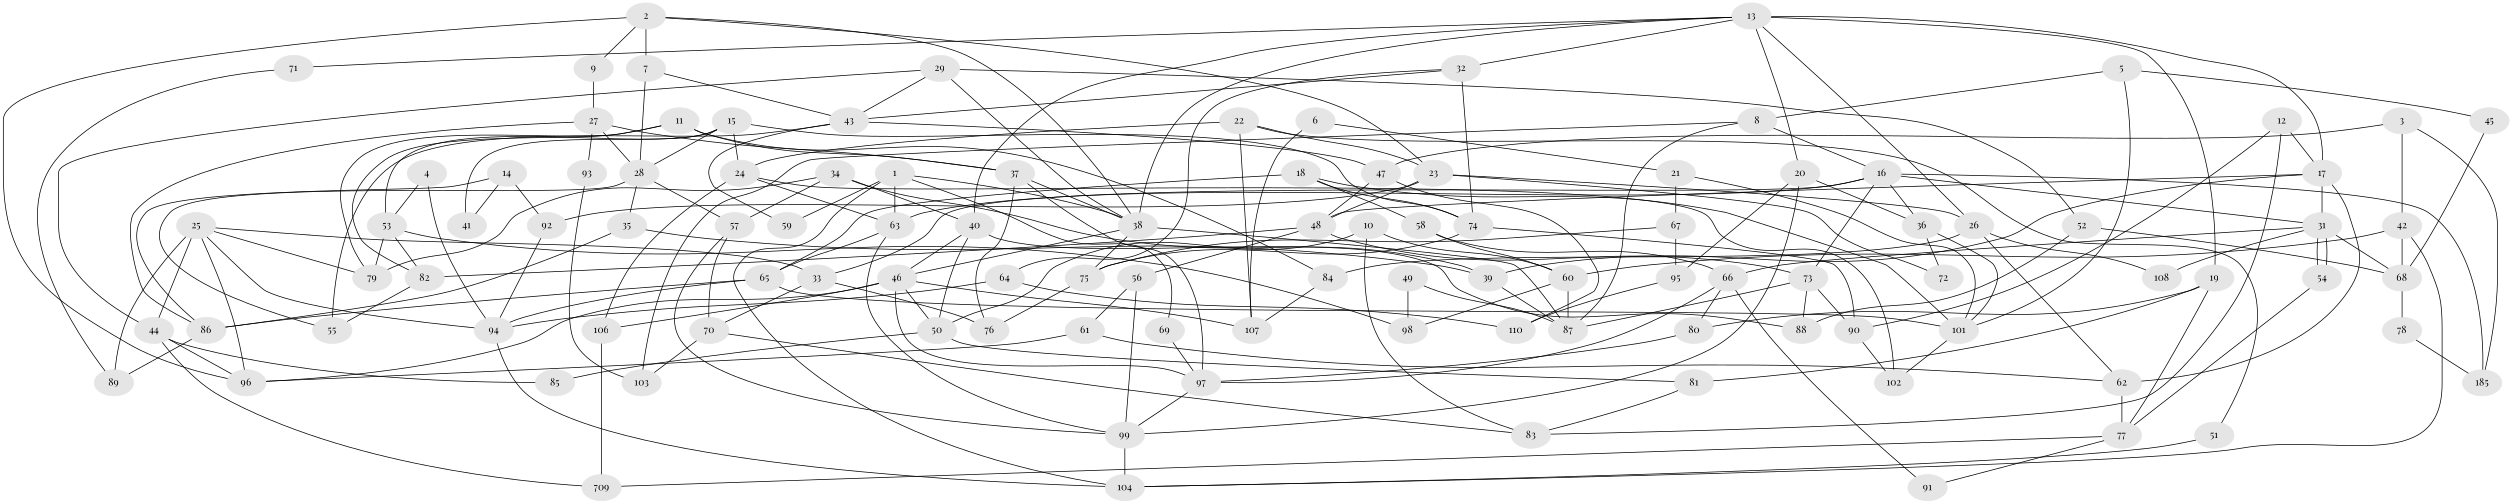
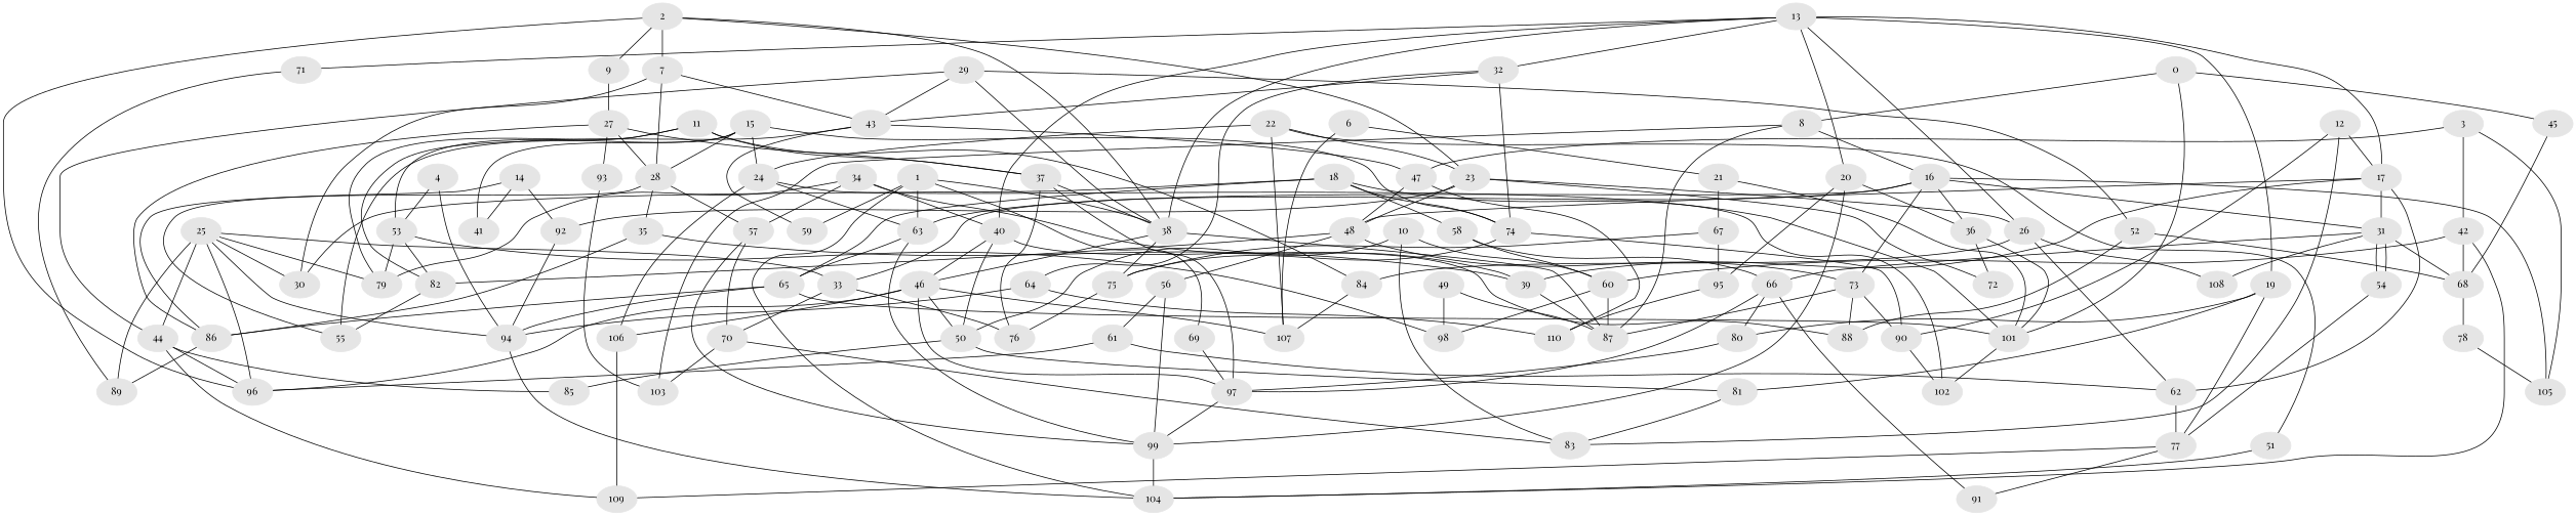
  graph {
    fontname="Playfair Display"
    node [color=gray90 fontname="Playfair Display" style=filled]
    edge [fontname="Playfair Display"]
    1
    38
    59
    63
    69
    104
    87
    46
    75
    65
    99
    97
    2
    7
    9
    23
    96
    28
+   30
    43
    27
    26
    92
    48
    72
    3
    42
    47
-   105 [label=185]
+   105
    60
    68
    n32 [label=110]
    4
    53
    94
    79
    82
    98
-   5
+   5 [label=0]
    8
    45
    101
    16
    103
    102
    6
    21
    107
    67
    35
    55
    57
    31
    33
    36
    73
    37
    86
    93
    10
    50
    83
    81
    85
    11
    84
    76
    12
    17
    90
    39
    62
    13
    19
    20
    32
    40
    71
    77
    80
    95
    108
    74
    64
    88
    89
    14
    41
    15
    24
    106
    54
    66
    70
    56
    18
    58
-   109 [label=709]
+   109
    91
    22
    51
    25
    44
    29
    52
    78
    34
    61
    49
    1 -- 38
    1 -- 59
    1 -- 63
    1 -- 69
    1 -- 104
    38 -- 87
    38 -- 46
    38 -- 75
    63 -- 65
    63 -- 99
    69 -- 97
    46 -- 97
    46 -- 96
    46 -- 107
    46 -- 50
    46 -- 106
    75 -- 76
    65 -- 94
    65 -- 101
    65 -- 86
    99 -- 104
    97 -- 99
    2 -- 38
    2 -- 7
    2 -- 9
    2 -- 23
    2 -- 96
    7 -- 28
+   7 -- 30
    7 -- 43
    9 -- 27
    23 -- 26
    23 -- 92
    23 -- 48
    23 -- 72
    28 -- 35
    28 -- 55
    28 -- 57
    43 -- 59
    43 -- 47
    43 -- 55
    27 -- 28
    27 -- 37
    27 -- 86
    27 -- 93
    26 -- 84
    26 -- 62
    26 -- 108
    92 -- 94
    48 -- 82
    48 -- 73
    48 -- 56
    3 -- 42
    3 -- 47
    3 -- 105
    42 -- 104
    42 -- 60
    42 -- 68
    47 -- 48
    47 -- n32
    60 -- 87
    60 -- 98
    68 -- 78
    4 -- 53
    4 -- 94
    53 -- 79
    53 -- 82
    53 -- 98
    94 -- 104
    82 -- 55
    5 -- 8
    5 -- 45
    5 -- 101
    8 -- 87
    8 -- 16
    8 -- 103
    45 -- 68
    101 -- 102
    16 -- 63
    16 -- 105
    16 -- 31
    16 -- 33
    16 -- 36
    16 -- 73
    6 -- 21
    6 -- 107
    21 -- 101
    21 -- 67
    67 -- 75
    67 -- 95
    35 -- 86
    35 -- 39
    57 -- 99
    57 -- 70
    31 -- 68
    31 -- 108
    31 -- 54
    31 -- 54
    31 -- 66
    33 -- 76
    33 -- 70
    36 -- 72
    36 -- 101
    73 -- 87
    73 -- 90
    73 -- 88
    37 -- 38
    37 -- 97
    37 -- 76
    86 -- 89
    93 -- 103
    10 -- 60
    10 -- 50
    10 -- 83
    50 -- 81
    50 -- 85
    81 -- 83
    11 -- 79
    11 -- 82
    11 -- 37
    11 -- 84
    84 -- 107
    12 -- 83
    12 -- 17
    12 -- 90
    17 -- 48
    17 -- 31
    17 -- 39
    17 -- 62
    90 -- 102
    39 -- 87
    62 -- 77
    13 -- 38
    13 -- 26
    13 -- 17
    13 -- 19
    13 -- 20
    13 -- 32
    13 -- 40
    13 -- 71
    19 -- 81
    19 -- 77
    19 -- 80
    20 -- 99
    20 -- 36
    20 -- 95
    32 -- 43
    32 -- 74
    32 -- 64
    40 -- 46
    40 -- 50
    40 -- 88
    71 -- 89
    77 -- 109
    77 -- 91
    80 -- 97
    95 -- n32
    74 -- 75
    74 -- 90
    64 -- n32
    64 -- 94
    14 -- 92
    14 -- 86
    14 -- 41
    15 -- 28
    15 -- 53
    15 -- 74
    15 -- 41
    15 -- 24
    24 -- 63
    24 -- 102
    24 -- 106
    106 -- 109
    54 -- 77
    66 -- 97
    66 -- 80
    66 -- 91
    70 -- 103
    70 -- 83
    56 -- 99
    56 -- 61
    18 -- 65
+   18 -- 30
    18 -- 101
    18 -- 74
    18 -- 58
    58 -- 60
    58 -- 66
    22 -- 23
    22 -- 107
    22 -- 24
    22 -- 51
    51 -- 104
    25 -- 96
+   25 -- 30
    25 -- 94
    25 -- 79
    25 -- 33
    25 -- 89
    25 -- 44
    44 -- 96
    44 -- 85
    44 -- 109
    29 -- 38
    29 -- 43
    29 -- 44
    29 -- 52
    52 -- 68
    52 -- 88
    78 -- 105
    34 -- 79
    34 -- 57
    34 -- 39
    34 -- 40
    61 -- 96
    61 -- 62
    49 -- 87
    49 -- 98
  }
